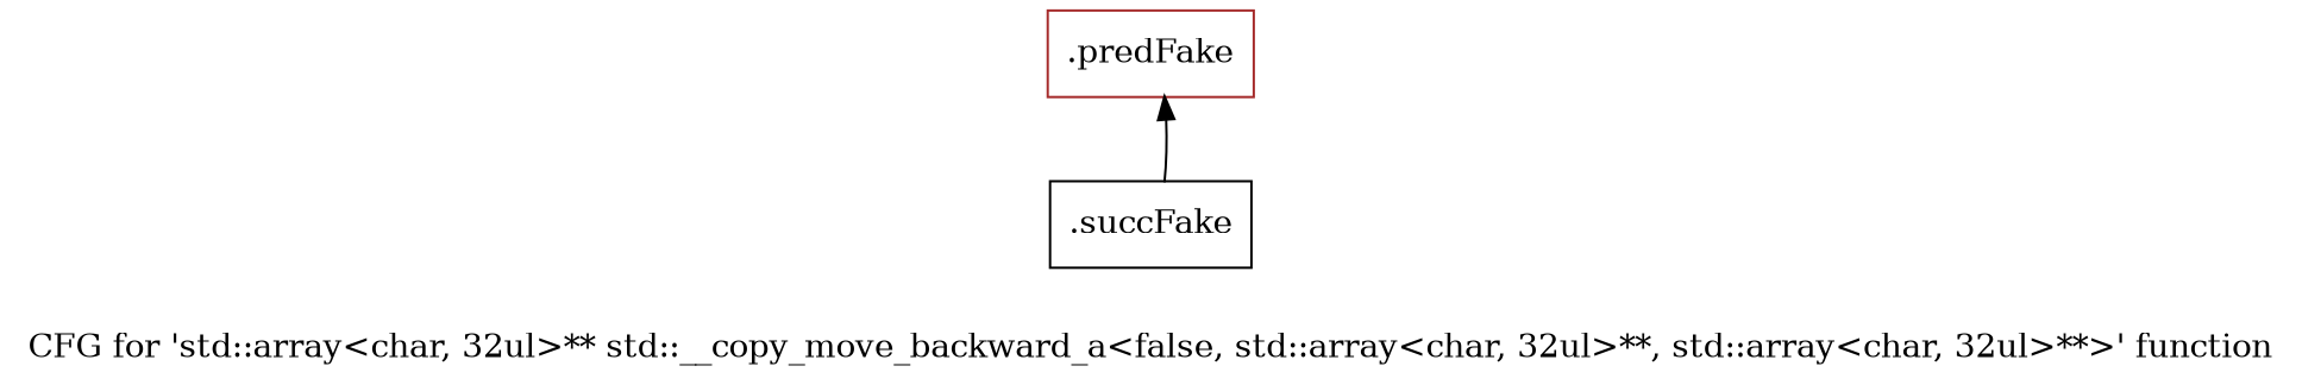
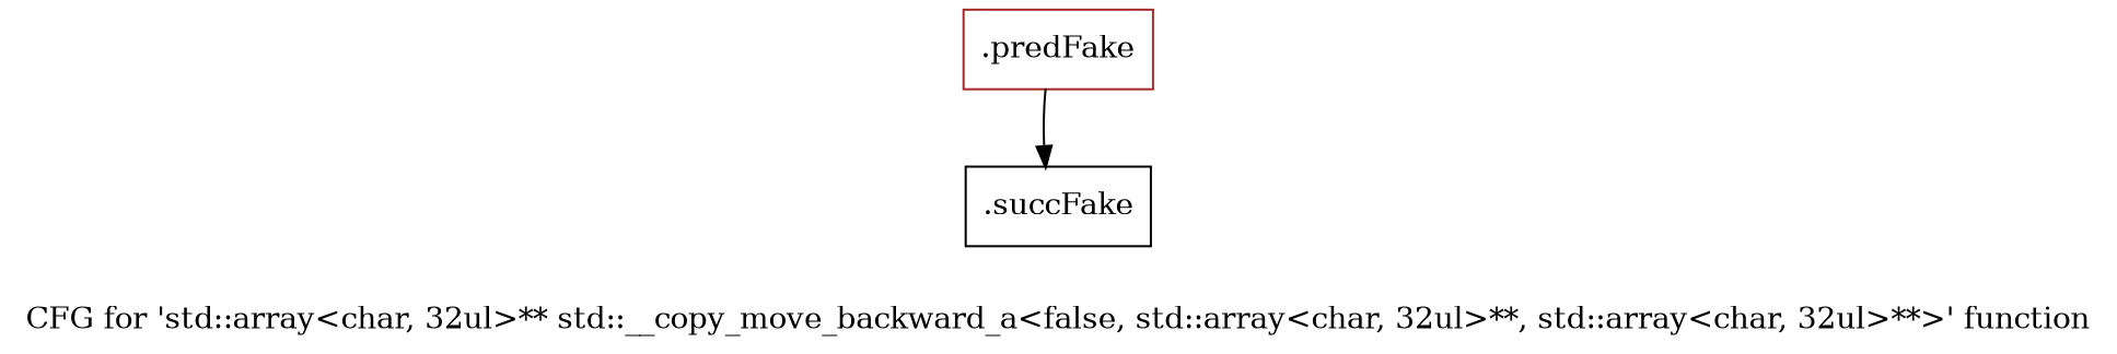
  digraph {
    label="CFG for 'std::array\<char, 32ul\>** std::__copy_move_backward_a\<false, std::array\<char, 32ul\>**, std::array\<char, 32ul\>**\>' function"
    node [shape=record]
    n1 [label="{.predFake}" color=brown]
    n2 [filename="/mnt/xilinx/Vitis_HLS/2021.2/tps/lnx64/gcc-6.2.0/lib/gcc/x86_64-pc-linux-gnu/6.2.0/../../../../include/c++/6.2.0/bits/stl_algobase.h" label="{.succFake}" linenumber=587 color=black]
-   n2 -> n1 [execusionnum=0 filename="/mnt/xilinx/Vitis_HLS/2021.2/tps/lnx64/gcc-6.2.0/lib/gcc/x86_64-pc-linux-gnu/6.2.0/../../../../include/c++/6.2.0/bits/stl_algobase.h"]
+   n1 -> n2 [execusionnum=0 filename="/mnt/xilinx/Vitis_HLS/2021.2/tps/lnx64/gcc-6.2.0/lib/gcc/x86_64-pc-linux-gnu/6.2.0/../../../../include/c++/6.2.0/bits/stl_algobase.h"]
  }
